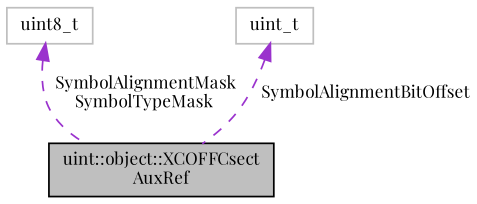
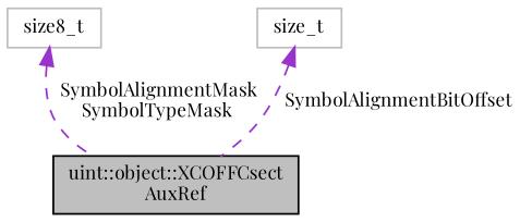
  digraph {
    fontname="Playfair Display"
    node [color=grey75 fontname="Playfair Display" fontsize=10 shape=record]
    edge [color=darkorchid3 dir=back fontname="Playfair Display" fontsize=10 labelfontname=Helvetica labelfontsize=10 style=dashed]
    n1 [color=black fillcolor=grey75 fontcolor=black height=0.2 label="uint::object::XCOFFCsect\lAuxRef" style=filled width=0.4]
-   n2 [height=0.2 label=uint8_t width=0.4]
-   n3 [height=0.2 label=uint_t width=0.4]
+   n2 [height=0.2 label=size8_t width=0.4]
+   n3 [height=0.2 label=size_t width=0.4]
    n2 -> n1 [label=" SymbolAlignmentMask\nSymbolTypeMask"]
    n3 -> n1 [label=" SymbolAlignmentBitOffset"]
  }
